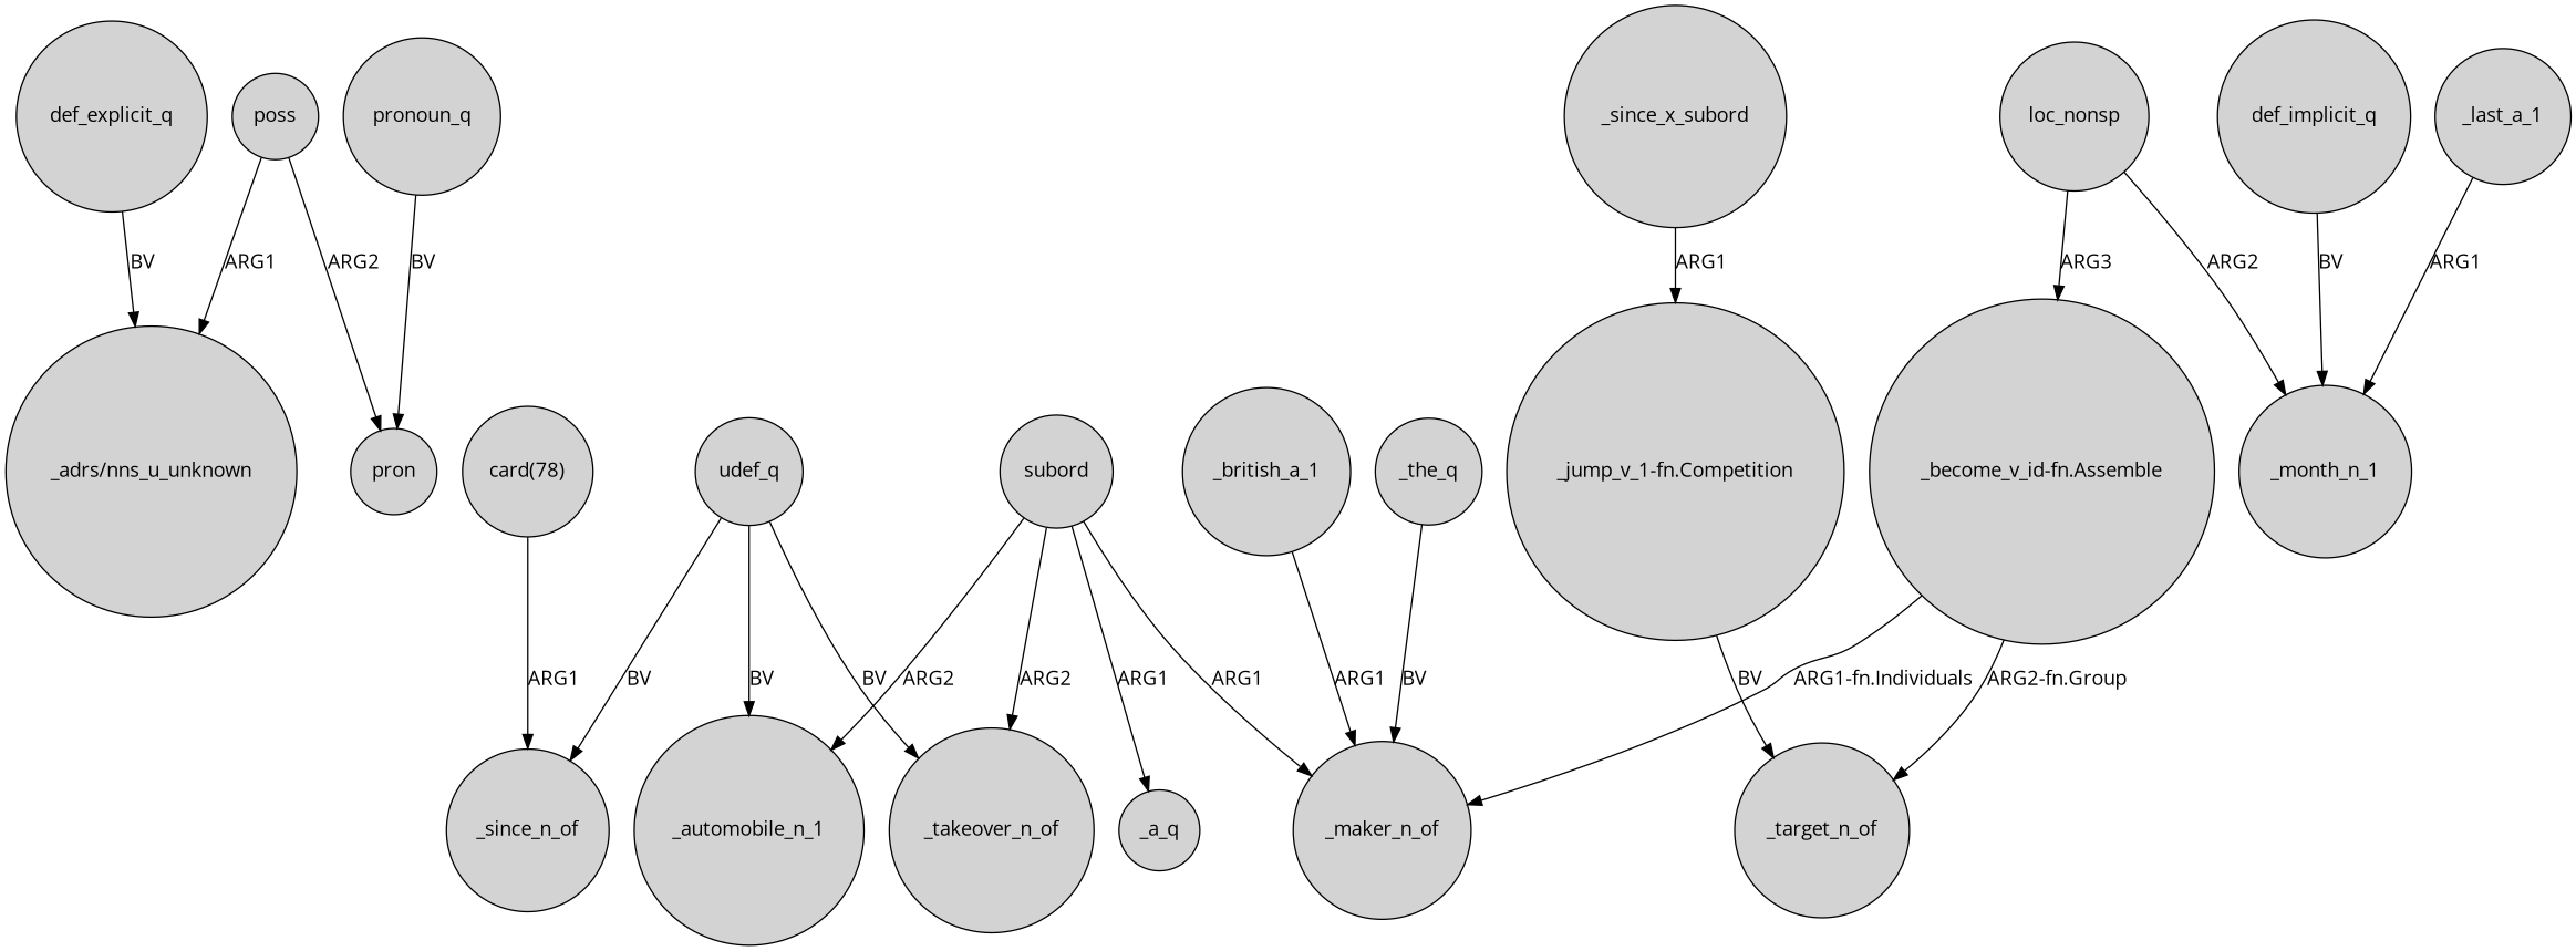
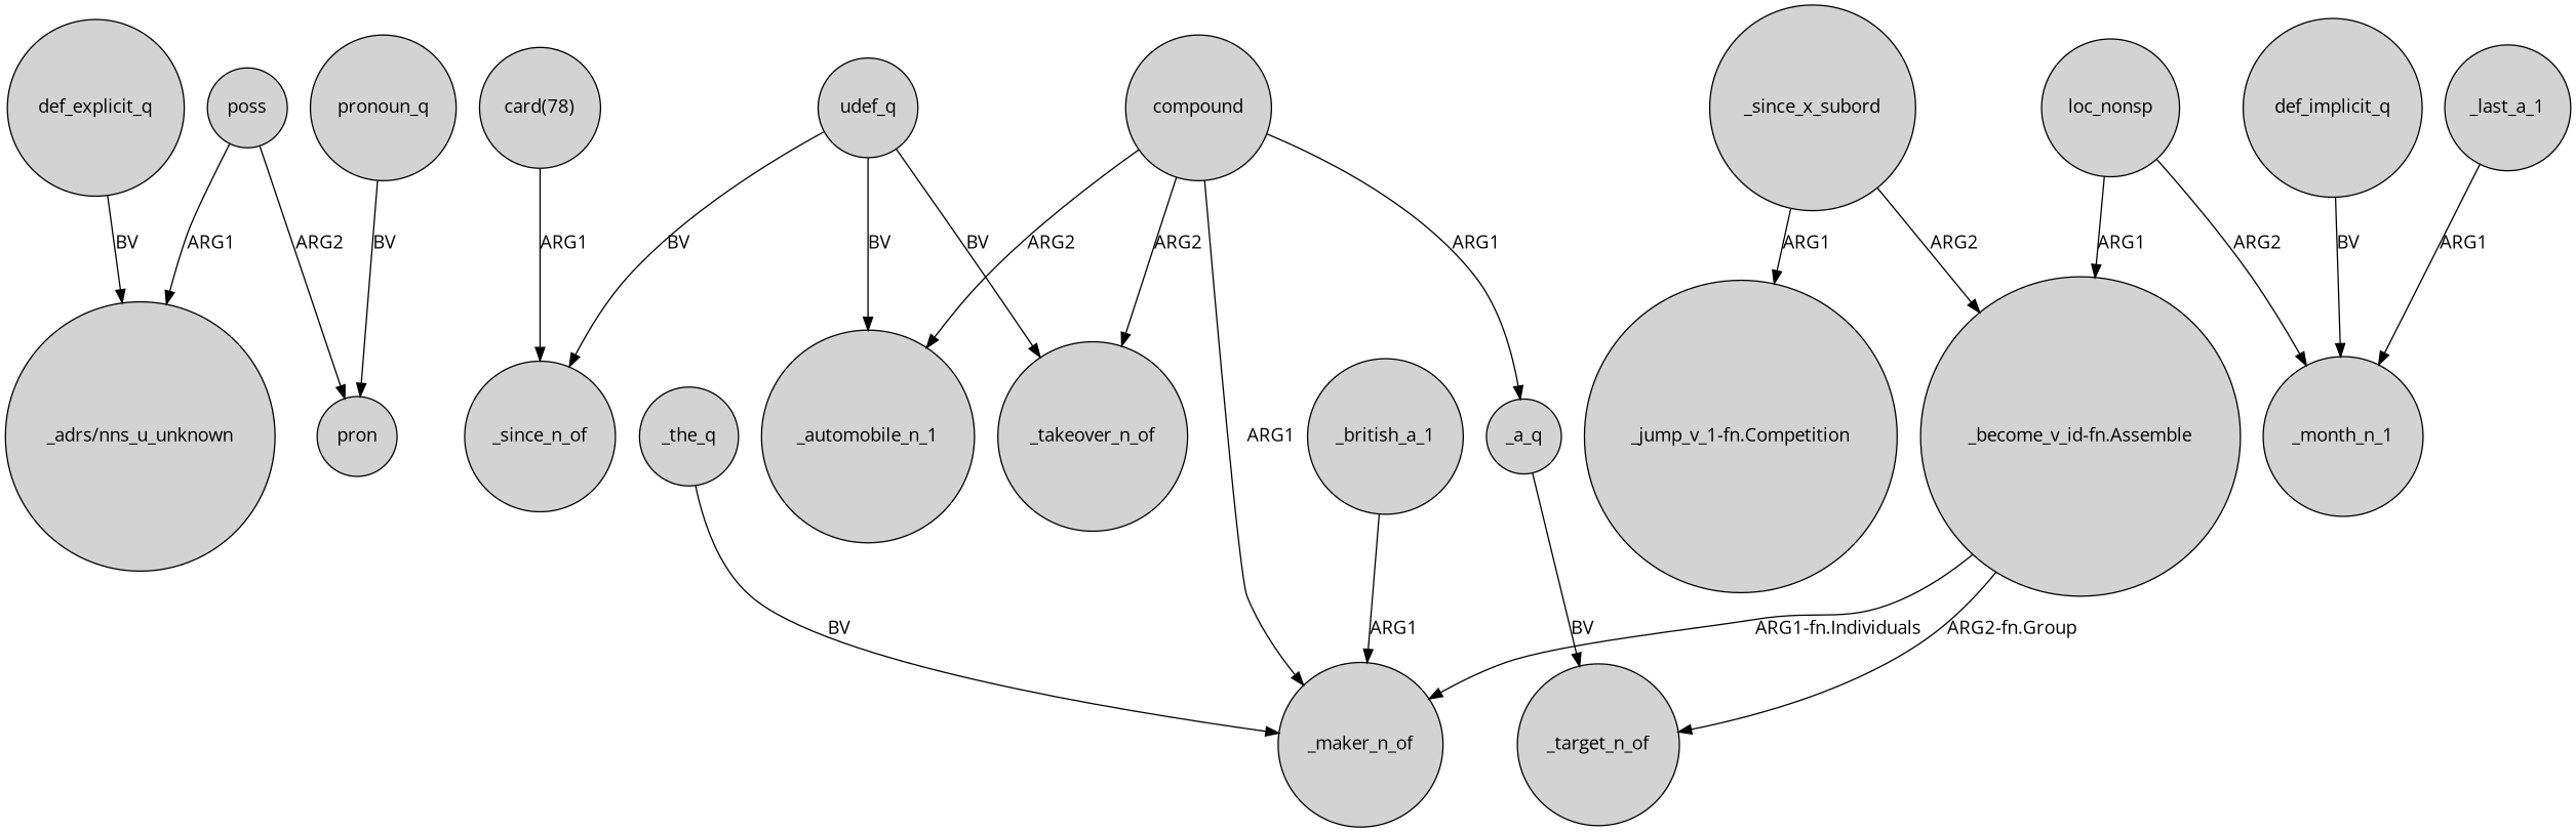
  digraph {
    fontname="Open Sans"
    node [fontname="Open Sans" shape=circle style=filled]
    edge [fontname="Open Sans"]
    poss
    "_adrs/nns_u_unknown"
    pron
    n4 [label=_since_n_of]
    _since_x_subord
    "_jump_v_1-fn.Competition"
    "_become_v_id-fn.Assemble"
    _maker_n_of
    _target_n_of
    _british_a_1
-   compound [label=subord]
+   compound
    _automobile_n_1
    _takeover_n_of
    _a_q
    _the_q
    def_explicit_q
    udef_q
    "card(78)"
    _last_a_1
    _month_n_1
    pronoun_q
    loc_nonsp
    def_implicit_q
    poss -> "_adrs/nns_u_unknown" [label=ARG1]
    poss -> pron [label=ARG2]
    _since_x_subord -> "_jump_v_1-fn.Competition" [label=ARG1]
+   _since_x_subord -> "_become_v_id-fn.Assemble" [label=ARG2]
    "_become_v_id-fn.Assemble" -> _maker_n_of [label="ARG1-fn.Individuals"]
    "_become_v_id-fn.Assemble" -> _target_n_of [label="ARG2-fn.Group"]
    _british_a_1 -> _maker_n_of [label=ARG1]
    compound -> _maker_n_of [label=ARG1]
    compound -> _automobile_n_1 [label=ARG2]
    compound -> _takeover_n_of [label=ARG2]
    compound -> _a_q [label=ARG1]
-   "_jump_v_1-fn.Competition" -> _target_n_of [label=BV]
+   _a_q -> _target_n_of [label=BV]
    _the_q -> _maker_n_of [label=BV]
    def_explicit_q -> "_adrs/nns_u_unknown" [label=BV]
    udef_q -> n4 [label=BV]
    udef_q -> _automobile_n_1 [label=BV]
    udef_q -> _takeover_n_of [label=BV]
    "card(78)" -> n4 [label=ARG1]
    _last_a_1 -> _month_n_1 [label=ARG1]
    pronoun_q -> pron [label=BV]
-   loc_nonsp -> "_become_v_id-fn.Assemble" [label=ARG3]
+   loc_nonsp -> "_become_v_id-fn.Assemble" [label=ARG1]
    loc_nonsp -> _month_n_1 [label=ARG2]
    def_implicit_q -> _month_n_1 [label=BV]
  }
